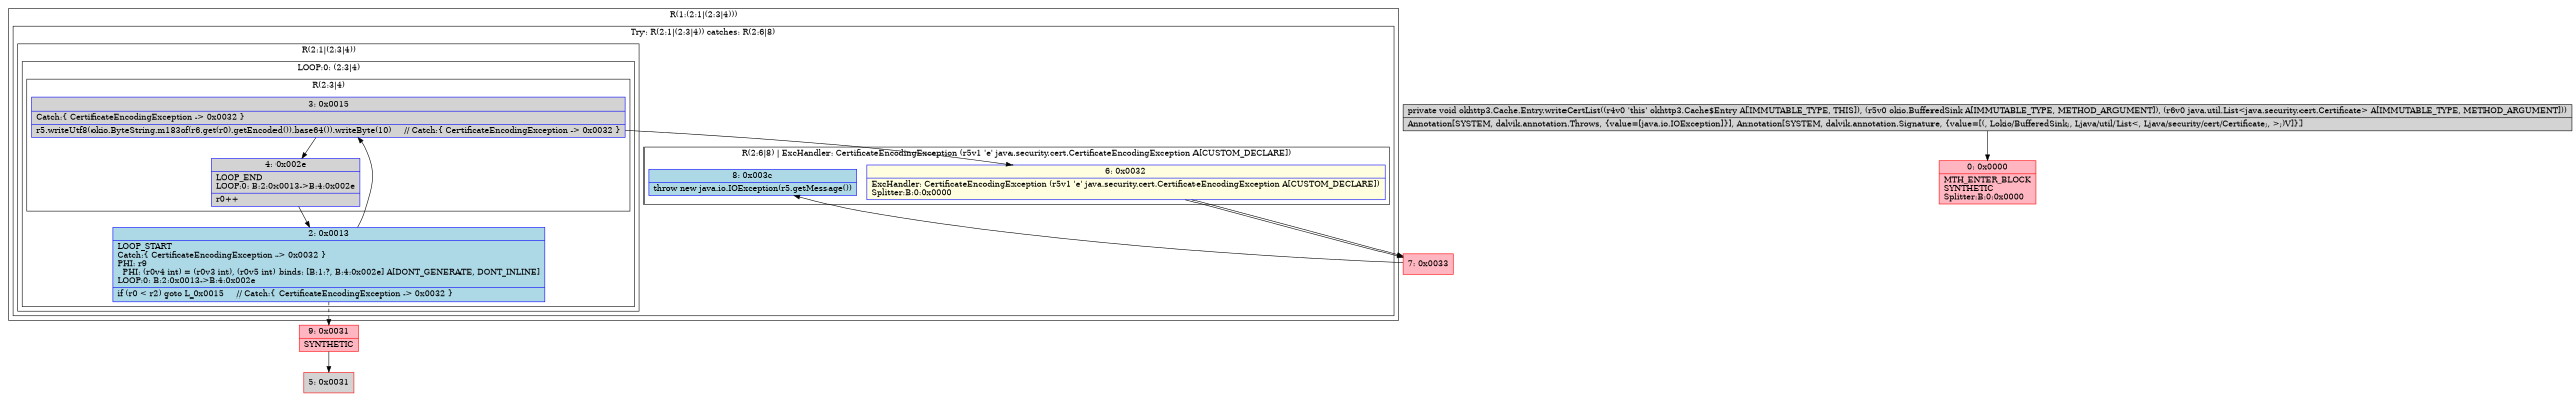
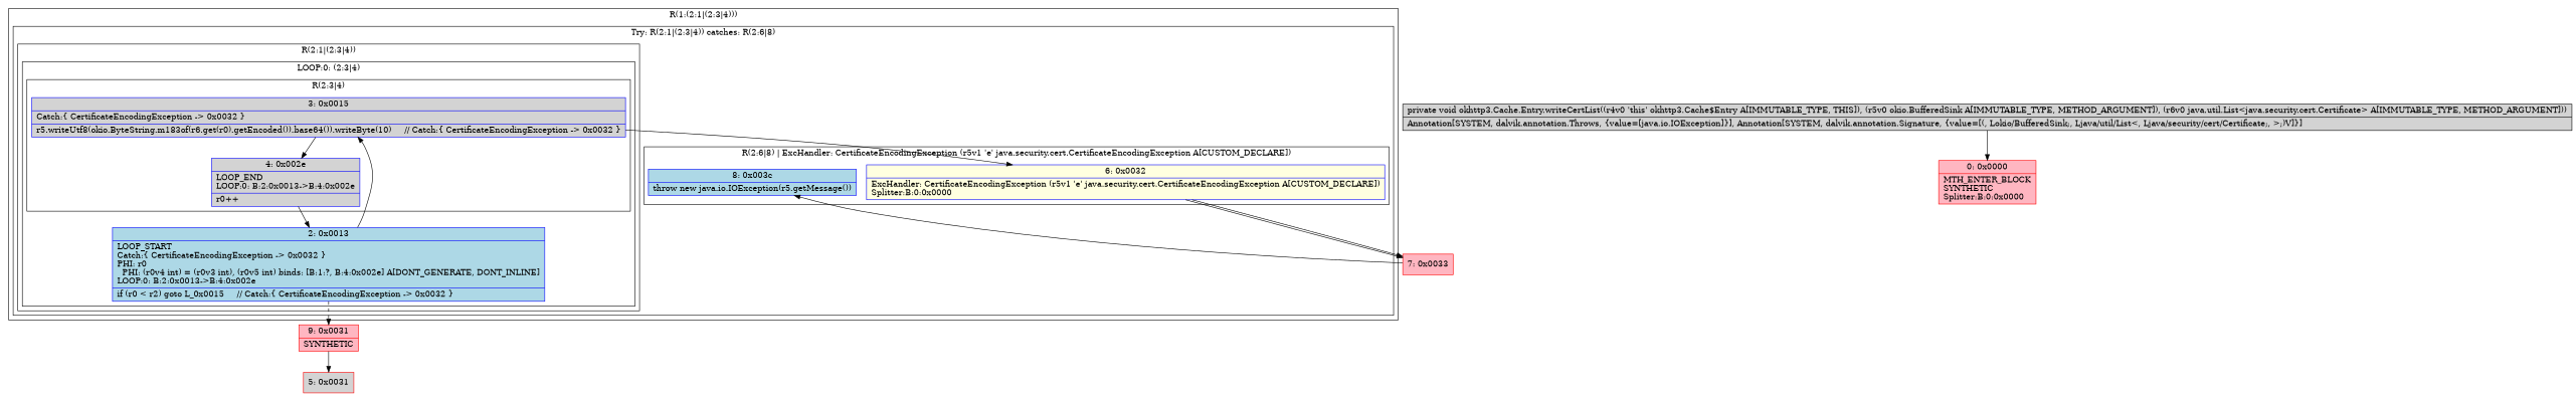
  digraph {
    node [color=blue fillcolor=lightgrey shape=record style=filled]
    n1 [label="{3\:\ 0x0015|Catch:\{ CertificateEncodingException \-\> 0x0032 \}\l|r5.writeUtf8(okio.ByteString.m183of(r6.get(r0).getEncoded()).base64()).writeByte(10)     \/\/ Catch:\{ CertificateEncodingException \-\> 0x0032 \}\l}"]
    n2 [label="{4\:\ 0x002e|LOOP_END\lLOOP:0: B:2:0x0013\-\>B:4:0x002e\l|r0++\l}"]
-   n3 [fillcolor=lightblue label="{2\:\ 0x0013|LOOP_START\lCatch:\{ CertificateEncodingException \-\> 0x0032 \}\lPHI: r9 \l  PHI: (r0v4 int) = (r0v3 int), (r0v5 int) binds: [B:1:?, B:4:0x002e] A[DONT_GENERATE, DONT_INLINE]\lLOOP:0: B:2:0x0013\-\>B:4:0x002e\l|if (r0 \< r2) goto L_0x0015     \/\/ Catch:\{ CertificateEncodingException \-\> 0x0032 \}\l}"]
+   n3 [fillcolor=lightblue label="{2\:\ 0x0013|LOOP_START\lCatch:\{ CertificateEncodingException \-\> 0x0032 \}\lPHI: r0 \l  PHI: (r0v4 int) = (r0v3 int), (r0v5 int) binds: [B:1:?, B:4:0x002e] A[DONT_GENERATE, DONT_INLINE]\lLOOP:0: B:2:0x0013\-\>B:4:0x002e\l|if (r0 \< r2) goto L_0x0015     \/\/ Catch:\{ CertificateEncodingException \-\> 0x0032 \}\l}"]
    n4 [fillcolor=lightyellow label="{6\:\ 0x0032|ExcHandler: CertificateEncodingException (r5v1 'e' java.security.cert.CertificateEncodingException A[CUSTOM_DECLARE])\lSplitter:B:0:0x0000\l}"]
    n5 [fillcolor=lightblue label="{8\:\ 0x003c|throw new java.io.IOException(r5.getMessage())\l}"]
    n6 [color=red fillcolor=lightpink label="{9\:\ 0x0031|SYNTHETIC\l}"]
    n7 [color=red fillcolor=lightpink label="{7\:\ 0x0033}"]
    n8 [color=red label="{5\:\ 0x0031}"]
    n9 [color=red fillcolor=lightpink label="{0\:\ 0x0000|MTH_ENTER_BLOCK\lSYNTHETIC\lSplitter:B:0:0x0000\l}"]
    n10 [label="{private void okhttp3.Cache.Entry.writeCertList((r4v0 'this' okhttp3.Cache$Entry A[IMMUTABLE_TYPE, THIS]), (r5v0 okio.BufferedSink A[IMMUTABLE_TYPE, METHOD_ARGUMENT]), (r6v0 java.util.List\<java.security.cert.Certificate\> A[IMMUTABLE_TYPE, METHOD_ARGUMENT]))  | Annotation[SYSTEM, dalvik.annotation.Throws, \{value=[java.io.IOException]\}], Annotation[SYSTEM, dalvik.annotation.Signature, \{value=[(, Lokio\/BufferedSink;, Ljava\/util\/List\<, Ljava\/security\/cert\/Certificate;, \>;)V]\}]\l}" color=""]
    subgraph cluster_1 {
      label="R(1:(2:1|(2:3|4)))"
      subgraph cluster_2 {
        label="Try: R(2:1|(2:3|4)) catches: R(2:6|8)"
        subgraph cluster_3 {
          label="R(2:1|(2:3|4))"
          subgraph cluster_4 {
            label="LOOP:0: (2:3|4)"
            n3
            subgraph cluster_5 {
              label="R(2:3|4)"
              n1
              n2
            }
          }
        }
        subgraph cluster_6 {
          label="R(2:6|8) | ExcHandler: CertificateEncodingException (r5v1 'e' java.security.cert.CertificateEncodingException A[CUSTOM_DECLARE])\l"
          n4
          n5
        }
      }
    }
    subgraph cluster_7 {
      label="R(2:6|8) | ExcHandler: CertificateEncodingException (r5v1 'e' java.security.cert.CertificateEncodingException A[CUSTOM_DECLARE])\l"
    }
    n1 -> n2
    n1 -> n4
    n2 -> n3
    n3 -> n1
    n3 -> n6 [style=dashed]
    n4 -> n7
    n4 -> n7
    n6 -> n8
    n7 -> n5
    n10 -> n9
  }
